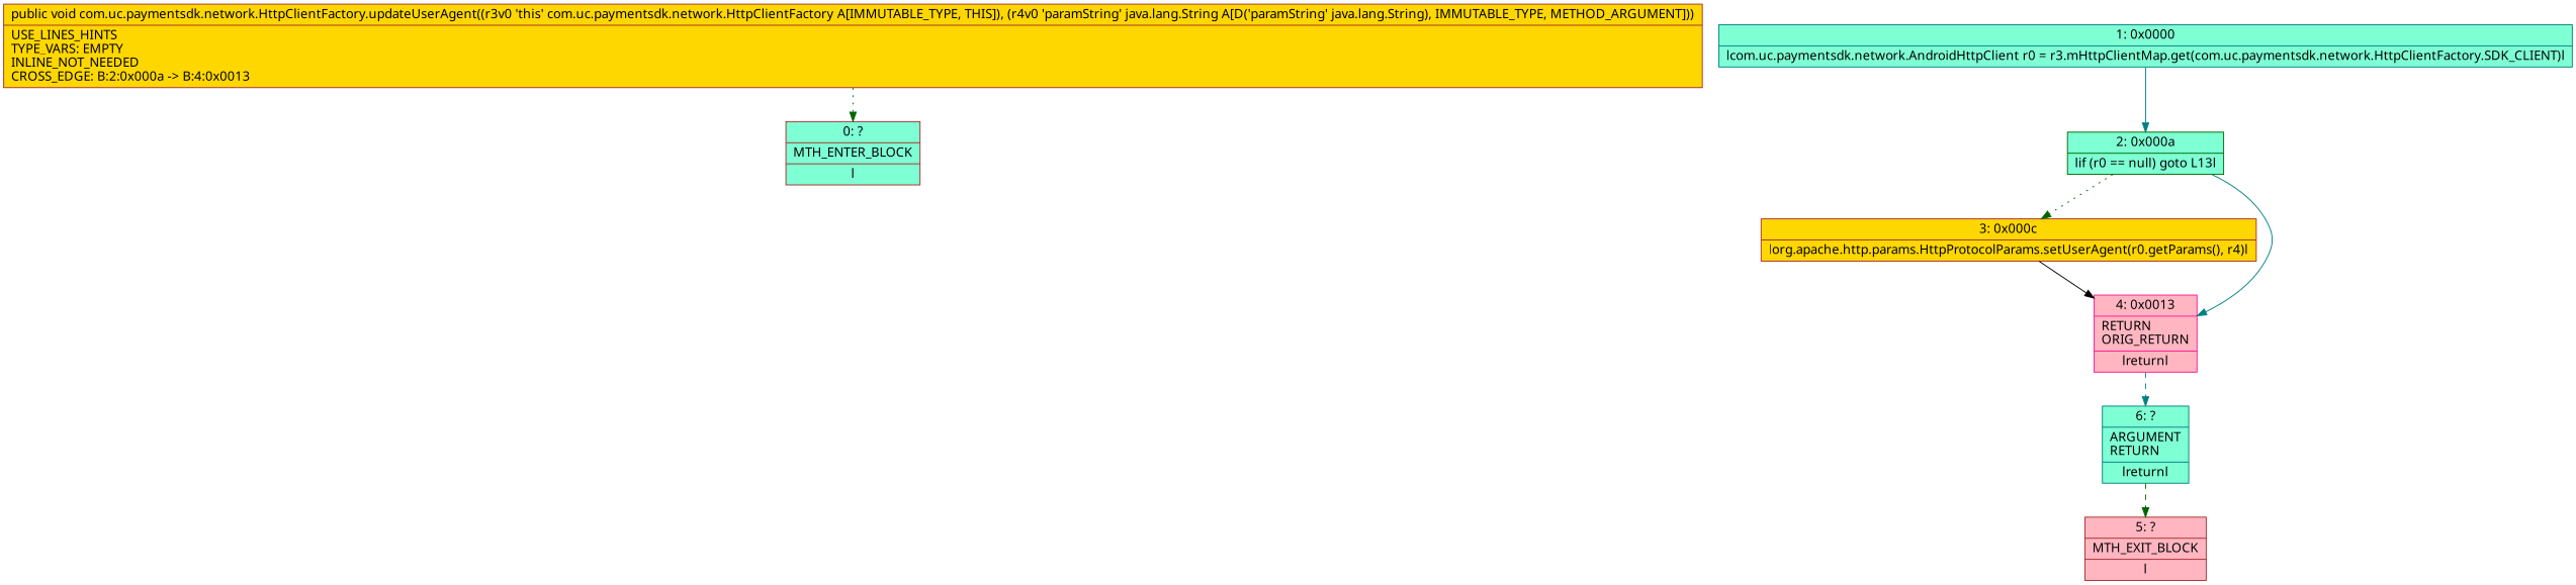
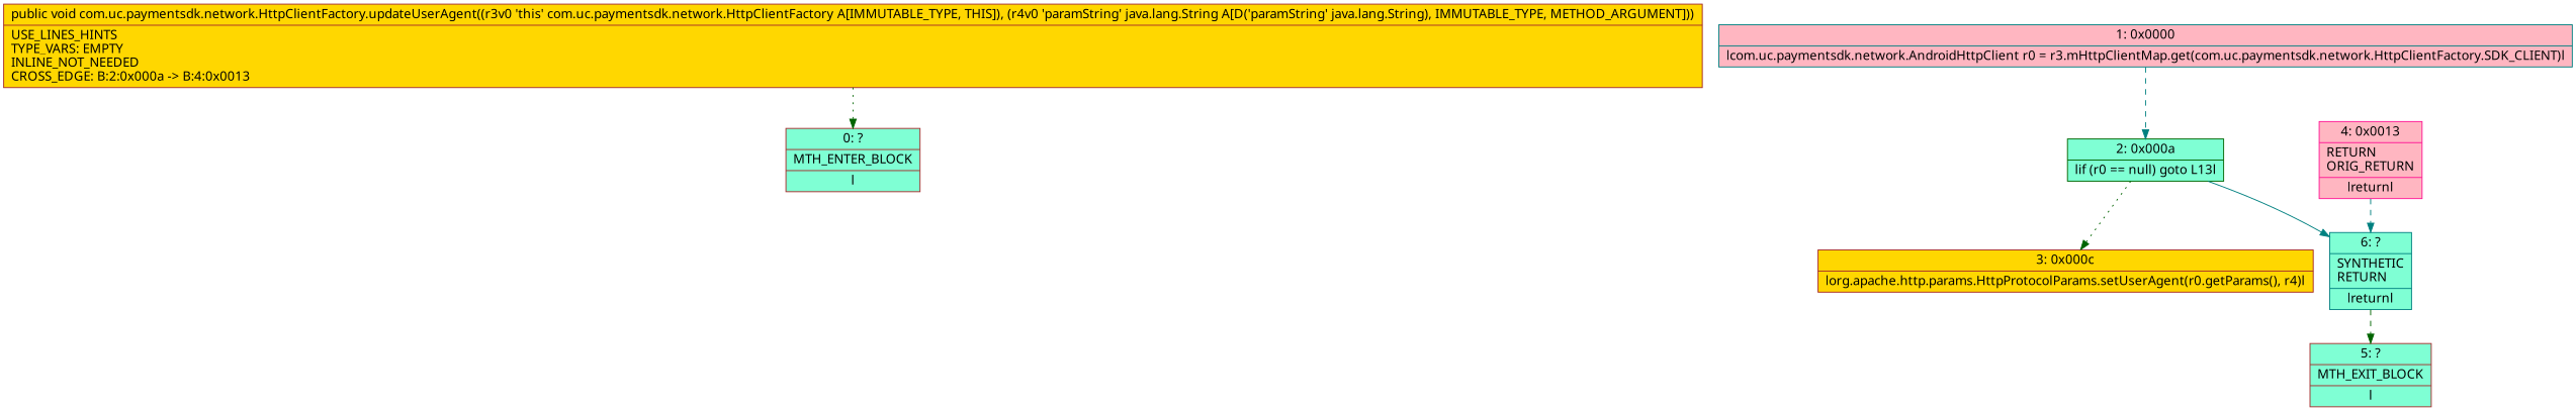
  digraph {
    fontname="Noto Sans"
    node [color=brown fillcolor=aquamarine fontname="Noto Sans" shape=record style=filled]
    edge [color=teal fontname="Noto Sans" style=solid]
    n1 [label="{0\:\ ?|MTH_ENTER_BLOCK\l|l}"]
-   n2 [color=teal label="{1\:\ 0x0000|lcom.uc.paymentsdk.network.AndroidHttpClient r0 = r3.mHttpClientMap.get(com.uc.paymentsdk.network.HttpClientFactory.SDK_CLIENT)l}"]
+   n2 [color=teal fillcolor=lightpink label="{1\:\ 0x0000|lcom.uc.paymentsdk.network.AndroidHttpClient r0 = r3.mHttpClientMap.get(com.uc.paymentsdk.network.HttpClientFactory.SDK_CLIENT)l}"]
    n3 [color=darkgreen label="{2\:\ 0x000a|lif (r0 == null) goto L13l}"]
    n4 [fillcolor=gold label="{3\:\ 0x000c|lorg.apache.http.params.HttpProtocolParams.setUserAgent(r0.getParams(), r4)l}"]
-   n5 [color=teal label="{6\:\ ?|ARGUMENT\lRETURN\l|lreturnl}"]
+   n5 [color=teal label="{6\:\ ?|SYNTHETIC\lRETURN\l|lreturnl}"]
    n6 [color=deeppink fillcolor=lightpink label="{4\:\ 0x0013|RETURN\lORIG_RETURN\l|lreturnl}"]
-   n7 [fillcolor=lightpink label="{5\:\ ?|MTH_EXIT_BLOCK\l|l}"]
+   n7 [label="{5\:\ ?|MTH_EXIT_BLOCK\l|l}"]
    n8 [fillcolor=gold label="{public void com.uc.paymentsdk.network.HttpClientFactory.updateUserAgent((r3v0 'this' com.uc.paymentsdk.network.HttpClientFactory A[IMMUTABLE_TYPE, THIS]), (r4v0 'paramString' java.lang.String A[D('paramString' java.lang.String), IMMUTABLE_TYPE, METHOD_ARGUMENT]))  | USE_LINES_HINTS\lTYPE_VARS: EMPTY\lINLINE_NOT_NEEDED\lCROSS_EDGE: B:2:0x000a \-\> B:4:0x0013\l}"]
-   n2 -> n3
+   n2 -> n3 [style=dashed]
    n3 -> n4 [color=darkgreen style=dotted]
-   n3 -> n6
-   n4 -> n6 [color=black]
+   n3 -> n5
    n5 -> n7 [color=darkgreen style=dashed]
    n6 -> n5 [style=dashed]
    n8 -> n1 [color=darkgreen style=dotted]
  }
